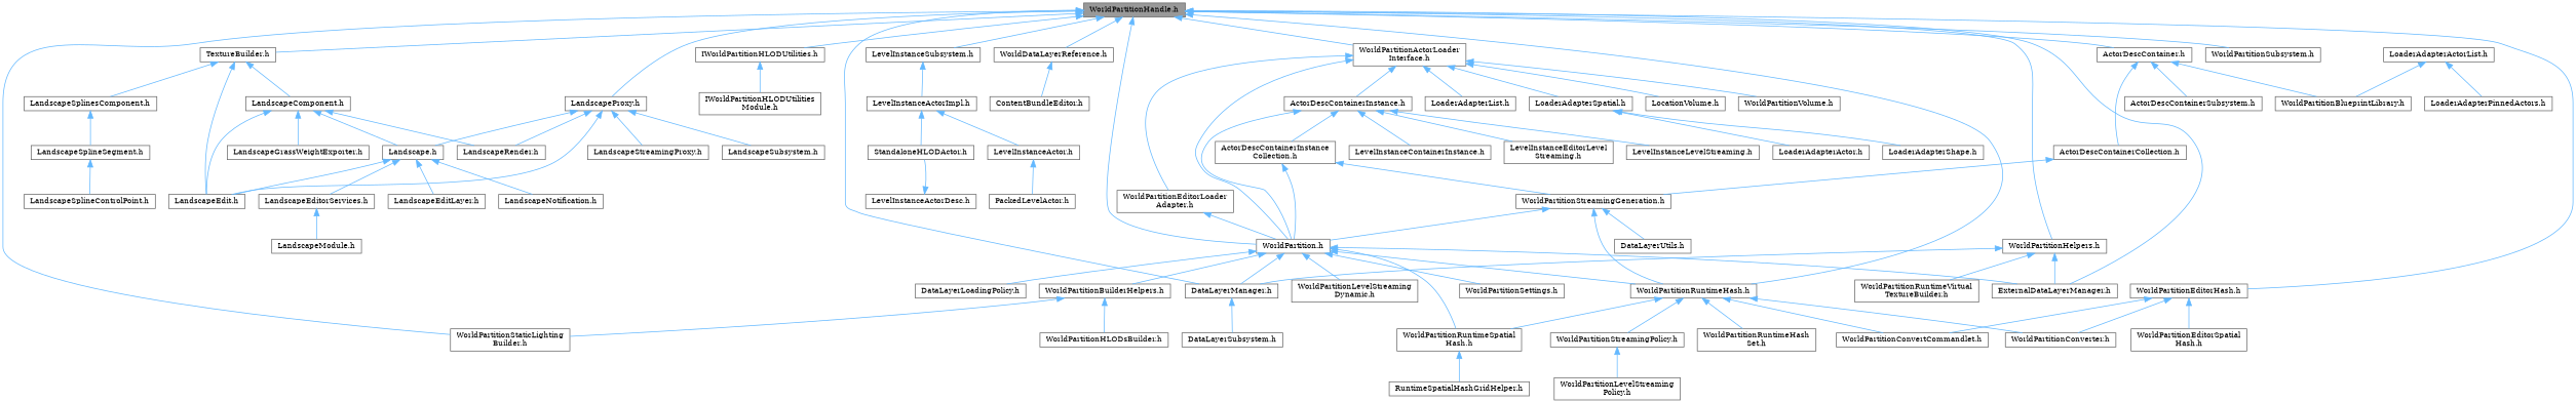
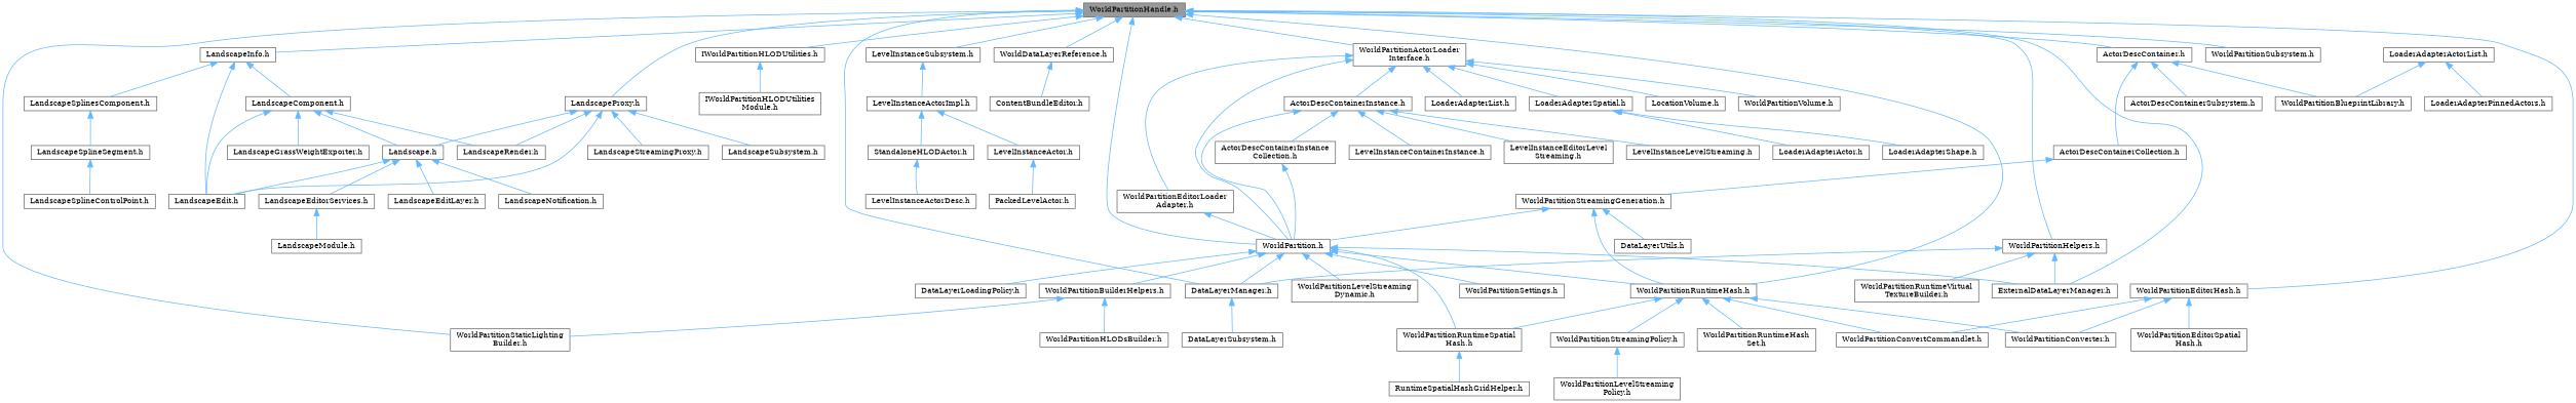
  digraph {
    fontname="DejaVu Serif"
    node [color=grey40 fillcolor=white fontname="DejaVu Serif" fontsize=10 shape=box style=filled]
    edge [color=steelblue1 dir=back fontname="DejaVu Serif" fontsize=10 labelfontname=Helvetica labelfontsize=10 style=solid]
    n1 [color=gray40 fillcolor=grey60 fontcolor=black height=0.2 label="WorldPartitionHandle.h" width=0.4]
    n2 [height=0.2 label="ActorDescContainer.h" width=0.4]
    n3 [height=0.2 label="WorldPartition.h" width=0.4]
    n4 [height=0.2 label="DataLayerManager.h" width=0.4]
    n5 [height=0.2 label="ExternalDataLayerManager.h" width=0.4]
    n6 [height=0.2 label="WorldPartitionStaticLighting\lBuilder.h" width=0.4]
    n7 [height=0.2 label="WorldPartitionRuntimeHash.h" width=0.4]
    n8 [height=0.2 label="IWorldPartitionHLODUtilities.h" width=0.4]
-   n9 [height=0.2 label="TextureBuilder.h" width=0.4]
+   n9 [height=0.2 label="LandscapeInfo.h" width=0.4]
    n10 [height=0.2 label="LandscapeProxy.h" width=0.4]
    n11 [height=0.2 label="LevelInstanceSubsystem.h" width=0.4]
    n12 [height=0.2 label="WorldDataLayerReference.h" width=0.4]
    n13 [height=0.2 label="WorldPartitionActorLoader\lInterface.h" width=0.4]
    n14 [height=0.2 label="WorldPartitionEditorHash.h" width=0.4]
    n15 [height=0.2 label="WorldPartitionHelpers.h" width=0.4]
    n16 [height=0.2 label="WorldPartitionSubsystem.h" width=0.4]
    n17 [height=0.2 label="ActorDescContainerCollection.h" width=0.4]
    n18 [height=0.2 label="ActorDescContainerSubsystem.h" width=0.4]
    n19 [height=0.2 label="WorldPartitionBlueprintLibrary.h" width=0.4]
    n20 [height=0.2 label="DataLayerLoadingPolicy.h" width=0.4]
    n21 [height=0.2 label="WorldPartitionBuilderHelpers.h" width=0.4]
    n22 [height=0.2 label="WorldPartitionLevelStreaming\lDynamic.h" width=0.4]
    n23 [height=0.2 label="WorldPartitionRuntimeSpatial\lHash.h" width=0.4]
    n24 [height=0.2 label="WorldPartitionSettings.h" width=0.4]
    n25 [height=0.2 label="DataLayerSubsystem.h" width=0.4]
    n26 [height=0.2 label="WorldPartitionConvertCommandlet.h" width=0.4]
    n27 [height=0.2 label="WorldPartitionConverter.h" width=0.4]
    n28 [height=0.2 label="WorldPartitionRuntimeHash\lSet.h" width=0.4]
    n29 [height=0.2 label="WorldPartitionStreamingPolicy.h" width=0.4]
    n30 [height=0.2 label="ActorDescContainerInstance.h" width=0.4]
    n31 [height=0.2 label="ActorDescContainerInstance\lCollection.h" width=0.4]
    n32 [height=0.2 label="LevelInstanceContainerInstance.h" width=0.4]
    n33 [height=0.2 label="LevelInstanceEditorLevel\lStreaming.h" width=0.4]
    n34 [height=0.2 label="LevelInstanceLevelStreaming.h" width=0.4]
    n35 [height=0.2 label="IWorldPartitionHLODUtilities\lModule.h" width=0.4]
    n36 [height=0.2 label="LandscapeComponent.h" width=0.4]
    n37 [height=0.2 label="LandscapeEdit.h" width=0.4]
    n38 [height=0.2 label="LandscapeSplinesComponent.h" width=0.4]
    n39 [height=0.2 label="Landscape.h" width=0.4]
    n40 [height=0.2 label="LandscapeRender.h" width=0.4]
    n41 [height=0.2 label="LandscapeStreamingProxy.h" width=0.4]
    n42 [height=0.2 label="LandscapeSubsystem.h" width=0.4]
    n43 [height=0.2 label="LevelInstanceActorImpl.h" width=0.4]
    n44 [height=0.2 label="ContentBundleEditor.h" width=0.4]
    n45 [height=0.2 label="LoaderAdapterList.h" width=0.4]
    n46 [height=0.2 label="LoaderAdapterSpatial.h" width=0.4]
    n47 [height=0.2 label="LocationVolume.h" width=0.4]
    n48 [height=0.2 label="WorldPartitionEditorLoader\lAdapter.h" width=0.4]
    n49 [height=0.2 label="WorldPartitionVolume.h" width=0.4]
    n50 [height=0.2 label="WorldPartitionEditorSpatial\lHash.h" width=0.4]
    n51 [height=0.2 label="WorldPartitionRuntimeVirtual\lTextureBuilder.h" width=0.4]
    n52 [height=0.2 label="WorldPartitionStreamingGeneration.h" width=0.4]
    n53 [height=0.2 label="DataLayerUtils.h" width=0.4]
    n54 [height=0.2 label="WorldPartitionHLODsBuilder.h" width=0.4]
    n55 [height=0.2 label="RuntimeSpatialHashGridHelper.h" width=0.4]
    n56 [height=0.2 label="WorldPartitionLevelStreaming\lPolicy.h" width=0.4]
    n57 [height=0.2 label="LandscapeGrassWeightExporter.h" width=0.4]
    n58 [height=0.2 label="LandscapeSplineSegment.h" width=0.4]
    n59 [height=0.2 label="LandscapeEditLayer.h" width=0.4]
    n60 [height=0.2 label="LandscapeEditorServices.h" width=0.4]
    n61 [height=0.2 label="LandscapeNotification.h" width=0.4]
    n62 [height=0.2 label="LandscapeModule.h" width=0.4]
    n63 [height=0.2 label="LandscapeSplineControlPoint.h" width=0.4]
    n64 [height=0.2 label="LevelInstanceActor.h" width=0.4]
    n65 [height=0.2 label="StandaloneHLODActor.h" width=0.4]
    n66 [height=0.2 label="PackedLevelActor.h" width=0.4]
    n67 [height=0.2 label="LevelInstanceActorDesc.h" width=0.4]
    n68 [height=0.2 label="LoaderAdapterActor.h" width=0.4]
    n69 [height=0.2 label="LoaderAdapterShape.h" width=0.4]
    n70 [height=0.2 label="LoaderAdapterActorList.h" width=0.4]
    n71 [height=0.2 label="LoaderAdapterPinnedActors.h" width=0.4]
    n1 -> n2
    n1 -> n3
    n1 -> n4
    n1 -> n5
    n1 -> n6
    n1 -> n7
    n1 -> n8
    n1 -> n9
    n1 -> n10
    n1 -> n11
    n1 -> n12
    n1 -> n13
    n1 -> n14
    n1 -> n15
    n1 -> n16
    n2 -> n17
    n2 -> n18
    n2 -> n19
    n3 -> n4
    n3 -> n5
    n3 -> n7
    n3 -> n20
    n3 -> n21
    n3 -> n22
    n3 -> n23
    n3 -> n24
    n4 -> n25
    n7 -> n23
    n7 -> n26
    n7 -> n27
    n7 -> n28
    n7 -> n29
    n8 -> n35
    n9 -> n36
    n9 -> n37
    n9 -> n38
    n10 -> n37
    n10 -> n39
    n10 -> n40
    n10 -> n41
    n10 -> n42
    n11 -> n43
    n12 -> n44
    n13 -> n3
    n13 -> n30
    n13 -> n45
    n13 -> n46
    n13 -> n47
    n13 -> n48
    n13 -> n49
    n14 -> n26
    n14 -> n27
    n14 -> n50
    n15 -> n4
    n15 -> n5
    n15 -> n51
    n17 -> n52
    n21 -> n6
    n21 -> n54
    n23 -> n55
    n29 -> n56
    n30 -> n3
    n30 -> n31
    n30 -> n32
    n30 -> n33
    n30 -> n34
    n31 -> n3
-   n31 -> n52
    n36 -> n37
    n36 -> n39
    n36 -> n40
    n36 -> n57
    n38 -> n58
    n39 -> n37
    n39 -> n59
    n39 -> n60
    n39 -> n61
    n43 -> n64
    n43 -> n65
    n46 -> n68
    n46 -> n69
    n48 -> n3
    n52 -> n3
    n52 -> n7
    n52 -> n53
    n58 -> n63
    n60 -> n62
    n64 -> n66
-   n67 -> n65
+   n65 -> n67
    n70 -> n19
    n70 -> n71
  }
